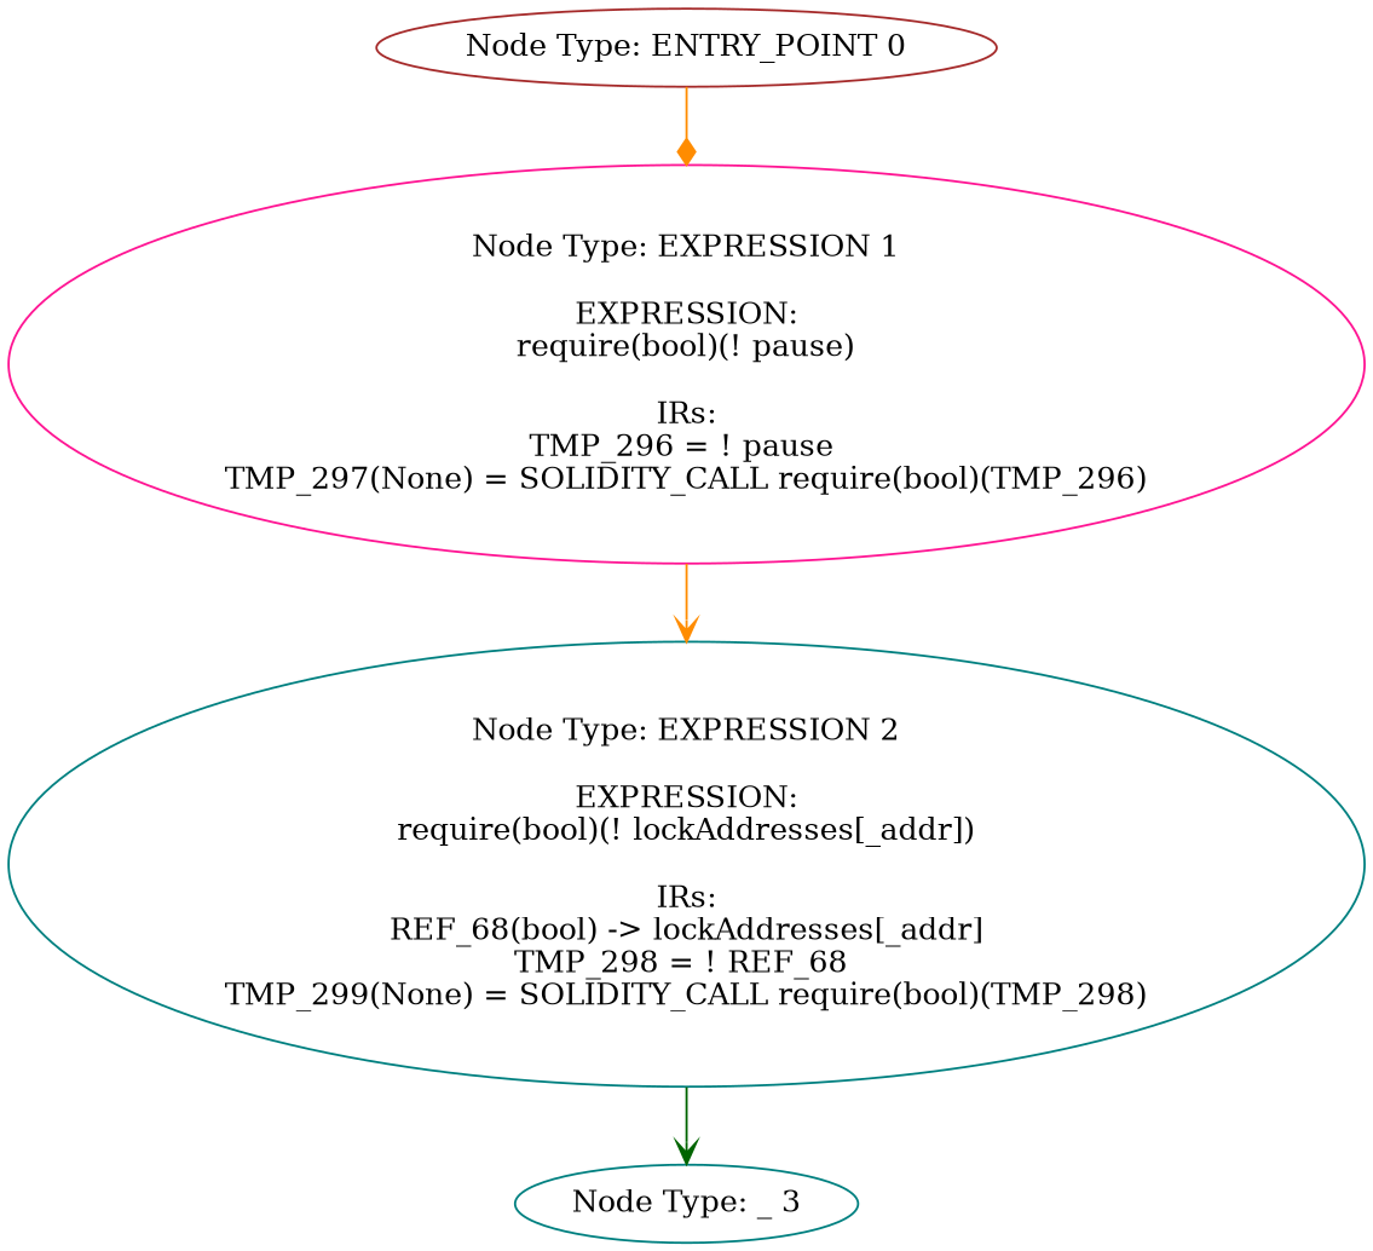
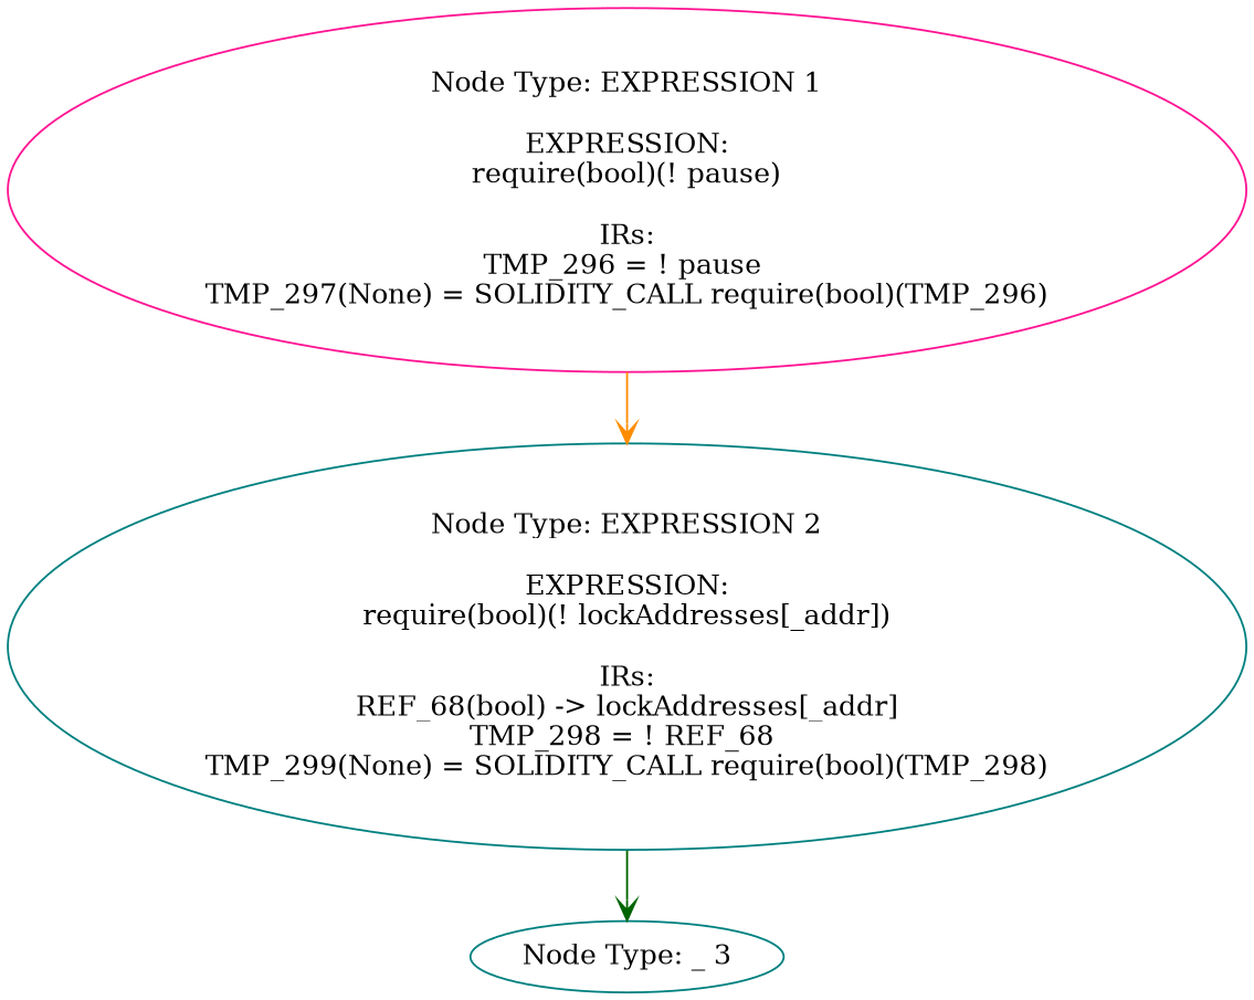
  digraph {
    node [color=teal]
    edge [color=darkorange arrowhead=vee]
-   n1 [label="Node Type: ENTRY_POINT 0\n" color=brown]
    n2 [label="Node Type: EXPRESSION 1\n\nEXPRESSION:\nrequire(bool)(! pause)\n\nIRs:\nTMP_296 = ! pause \nTMP_297(None) = SOLIDITY_CALL require(bool)(TMP_296)" color=deeppink]
    n3 [label="Node Type: EXPRESSION 2\n\nEXPRESSION:\nrequire(bool)(! lockAddresses[_addr])\n\nIRs:\nREF_68(bool) -> lockAddresses[_addr]\nTMP_298 = ! REF_68 \nTMP_299(None) = SOLIDITY_CALL require(bool)(TMP_298)"]
    n4 [label="Node Type: _ 3\n"]
-   n1 -> n2 [arrowhead=diamond]
    n2 -> n3
    n3 -> n4 [color=darkgreen]
  }
